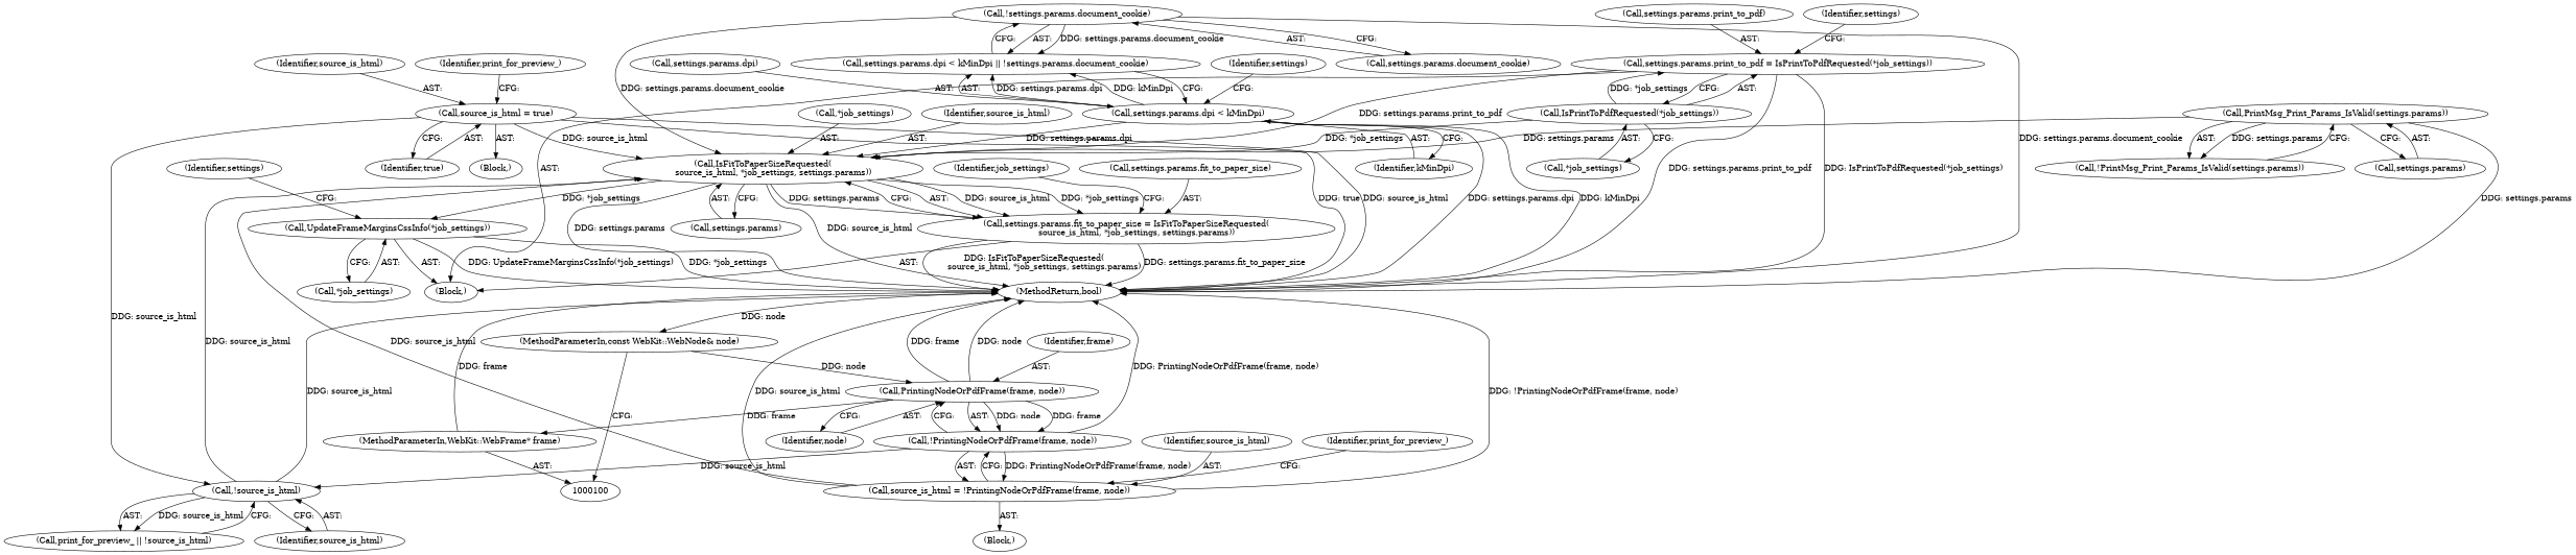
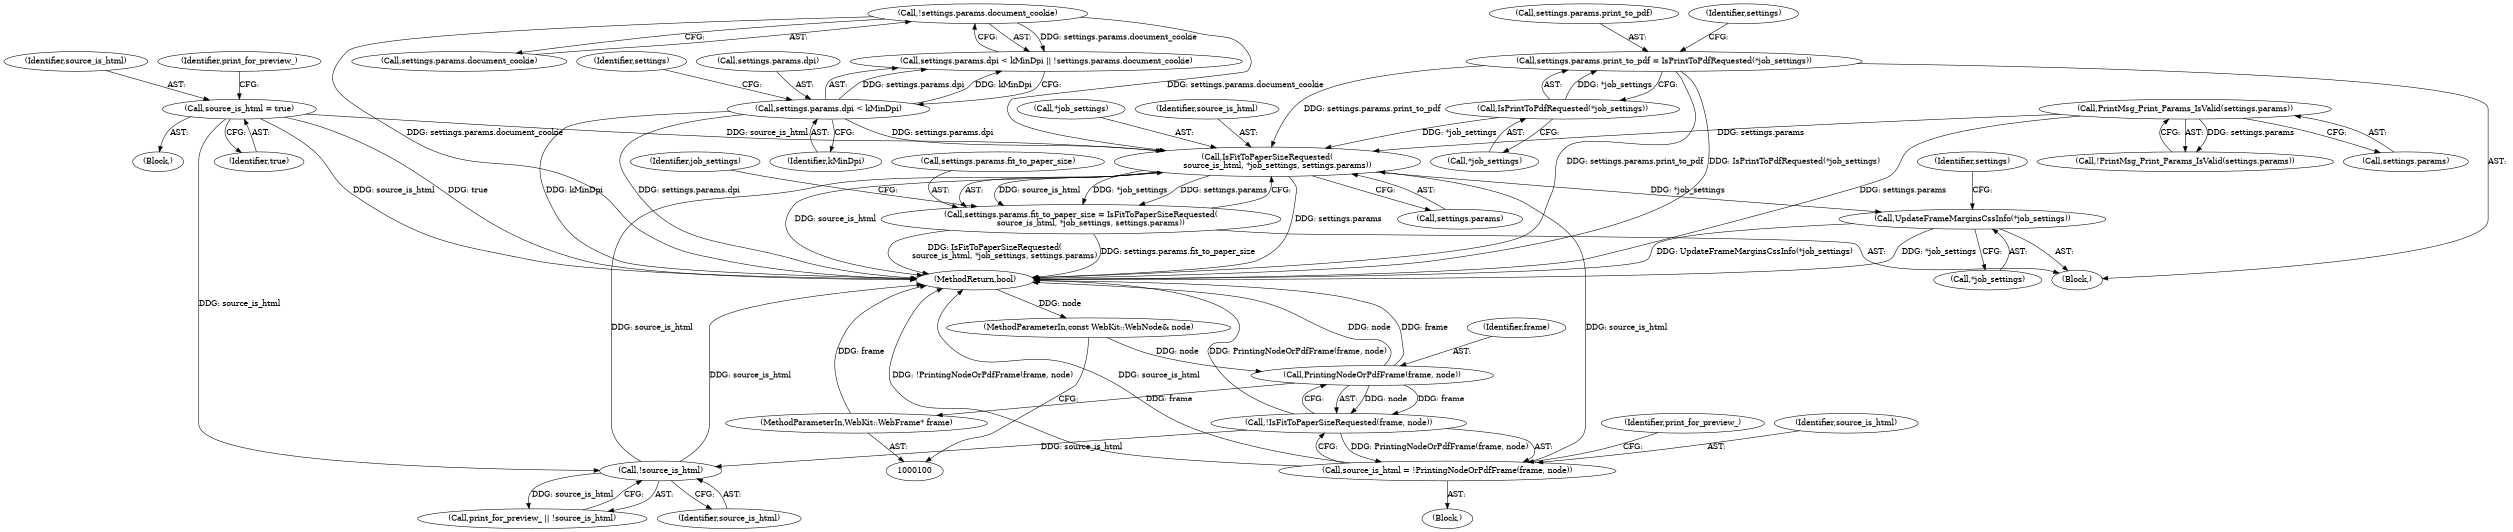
  digraph {
    n1 [label="(Call,IsFitToPaperSizeRequested(\n        source_is_html, *job_settings, settings.params))"]
    n2 [label="(Call,settings.params.fit_to_paper_size = IsFitToPaperSizeRequested(\n        source_is_html, *job_settings, settings.params))"]
    n3 [label="(Call,UpdateFrameMarginsCssInfo(*job_settings))"]
    n4 [label="(Call,settings.params)"]
    n5 [label="(MethodReturn,bool)"]
    n6 [label="(Block,)"]
    n7 [label="(Call,*job_settings)"]
    n8 [label="(MethodParameterIn,const WebKit::WebNode& node)"]
    n9 [label="(Call,source_is_html = true)"]
    n10 [label="(Call,!source_is_html)"]
    n11 [label="(Identifier,true)"]
    n12 [label="(Block,)"]
    n13 [label="(Call,print_for_preview_ || !source_is_html)"]
    n14 [label="(Identifier,source_is_html)"]
    n15 [label="(Call,source_is_html = !PrintingNodeOrPdfFrame(frame, node))"]
-   n16 [label="(Call,!PrintingNodeOrPdfFrame(frame, node))"]
+   n16 [label="(Call,!IsFitToPaperSizeRequested(frame, node))"]
    n17 [label="(Block,)"]
    n18 [label="(Call,PrintingNodeOrPdfFrame(frame, node))"]
-   n19 [label="(Identifier,node)"]
    n20 [label="(MethodParameterIn,WebKit::WebFrame* frame)"]
    1000100
    n22 [label="(Call,IsPrintToPdfRequested(*job_settings))"]
    n23 [label="(Call,settings.params.print_to_pdf = IsPrintToPdfRequested(*job_settings))"]
    n24 [label="(Call,*job_settings)"]
    n25 [label="(Call,!settings.params.document_cookie)"]
    n26 [label="(Call,settings.params.document_cookie)"]
    n27 [label="(Call,settings.params.dpi < kMinDpi || !settings.params.document_cookie)"]
    n28 [label="(Call,settings.params.dpi < kMinDpi)"]
    n29 [label="(Call,PrintMsg_Print_Params_IsValid(settings.params))"]
    n30 [label="(Call,!PrintMsg_Print_Params_IsValid(settings.params))"]
    n31 [label="(Call,settings.params)"]
    n32 [label="(Identifier,kMinDpi)"]
    n33 [label="(Identifier,settings)"]
    n34 [label="(Identifier,print_for_preview_)"]
    n35 [label="(Identifier,job_settings)"]
    n36 [label="(Identifier,settings)"]
    n37 [label="(Identifier,settings)"]
    n38 [label="(Identifier,source_is_html)"]
    n39 [label="(Call,*job_settings)"]
    n40 [label="(Identifier,print_for_preview_)"]
    n41 [label="(Identifier,source_is_html)"]
    n42 [label="(Call,settings.params.dpi)"]
    n43 [label="(Identifier,source_is_html)"]
    n44 [label="(Call,settings.params.fit_to_paper_size)"]
    n45 [label="(Call,settings.params.print_to_pdf)"]
    n46 [label="(Identifier,frame)"]
    n1 -> n2 [label="AST: "]
    n1 -> n2 [label="DDG: source_is_html"]
    n1 -> n2 [label="DDG: *job_settings"]
    n1 -> n2 [label="DDG: settings.params"]
    n1 -> n3 [label="DDG: *job_settings"]
    n1 -> n4 [label="CFG: "]
    n1 -> n5 [label="DDG: settings.params"]
    n1 -> n5 [label="DDG: source_is_html"]
    n2 -> n1 [label="CFG: "]
    n2 -> n5 [label="DDG: IsFitToPaperSizeRequested(\n        source_is_html, *job_settings, settings.params)"]
    n2 -> n5 [label="DDG: settings.params.fit_to_paper_size"]
    n2 -> n6 [label="AST: "]
    n3 -> n5 [label="DDG: *job_settings"]
    n3 -> n5 [label="DDG: UpdateFrameMarginsCssInfo(*job_settings)"]
    n3 -> n6 [label="AST: "]
    n3 -> n7 [label="CFG: "]
    n4 -> n1 [label="AST: "]
    n5 -> n8 [label="DDG: node"]
    n7 -> n3 [label="AST: "]
    n8 -> n18 [label="DDG: node"]
    n8 -> 1000100 [label="CFG: "]
    n9 -> n1 [label="DDG: source_is_html"]
    n9 -> n5 [label="DDG: true"]
    n9 -> n5 [label="DDG: source_is_html"]
    n9 -> n10 [label="DDG: source_is_html"]
    n9 -> n11 [label="CFG: "]
    n9 -> n12 [label="AST: "]
    n10 -> n1 [label="DDG: source_is_html"]
    n10 -> n5 [label="DDG: source_is_html"]
    n10 -> n13 [label="AST: "]
    n10 -> n13 [label="DDG: source_is_html"]
    n10 -> n14 [label="CFG: "]
    n11 -> n9 [label="AST: "]
    n13 -> n10 [label="CFG: "]
    n14 -> n10 [label="AST: "]
    n15 -> n1 [label="DDG: source_is_html"]
    n15 -> n5 [label="DDG: !PrintingNodeOrPdfFrame(frame, node)"]
    n15 -> n5 [label="DDG: source_is_html"]
    n15 -> n16 [label="CFG: "]
    n15 -> n17 [label="AST: "]
    n16 -> n5 [label="DDG: PrintingNodeOrPdfFrame(frame, node)"]
    n16 -> n10 [label="DDG: source_is_html"]
    n16 -> n15 [label="AST: "]
    n16 -> n15 [label="DDG: PrintingNodeOrPdfFrame(frame, node)"]
    n16 -> n18 [label="CFG: "]
    n18 -> n5 [label="DDG: frame"]
    n18 -> n5 [label="DDG: node"]
    n18 -> n16 [label="AST: "]
    n18 -> n16 [label="DDG: frame"]
    n18 -> n16 [label="DDG: node"]
-   n18 -> n19 [label="CFG: "]
    n18 -> n20 [label="DDG: frame"]
-   n19 -> n18 [label="AST: "]
    n20 -> n5 [label="DDG: frame"]
    n20 -> 1000100 [label="AST: "]
    n22 -> n1 [label="DDG: *job_settings"]
    n22 -> n23 [label="AST: "]
    n22 -> n23 [label="DDG: *job_settings"]
    n22 -> n24 [label="CFG: "]
    n23 -> n1 [label="DDG: settings.params.print_to_pdf"]
    n23 -> n5 [label="DDG: settings.params.print_to_pdf"]
    n23 -> n5 [label="DDG: IsPrintToPdfRequested(*job_settings)"]
    n23 -> n6 [label="AST: "]
    n23 -> n22 [label="CFG: "]
    n24 -> n22 [label="AST: "]
    n25 -> n1 [label="DDG: settings.params.document_cookie"]
    n25 -> n5 [label="DDG: settings.params.document_cookie"]
    n25 -> n26 [label="CFG: "]
    n25 -> n27 [label="AST: "]
    n25 -> n27 [label="DDG: settings.params.document_cookie"]
    n26 -> n25 [label="AST: "]
    n27 -> n25 [label="CFG: "]
    n27 -> n28 [label="CFG: "]
    n28 -> n1 [label="DDG: settings.params.dpi"]
    n28 -> n5 [label="DDG: kMinDpi"]
    n28 -> n5 [label="DDG: settings.params.dpi"]
    n28 -> n27 [label="AST: "]
    n28 -> n27 [label="DDG: settings.params.dpi"]
    n28 -> n27 [label="DDG: kMinDpi"]
    n28 -> n32 [label="CFG: "]
    n29 -> n1 [label="DDG: settings.params"]
    n29 -> n5 [label="DDG: settings.params"]
    n29 -> n30 [label="AST: "]
    n29 -> n30 [label="DDG: settings.params"]
    n29 -> n31 [label="CFG: "]
    n30 -> n29 [label="CFG: "]
    n31 -> n29 [label="AST: "]
    n32 -> n28 [label="AST: "]
    n33 -> n23 [label="CFG: "]
    n34 -> n9 [label="CFG: "]
    n35 -> n2 [label="CFG: "]
    n36 -> n3 [label="CFG: "]
    n37 -> n28 [label="CFG: "]
    n38 -> n15 [label="AST: "]
    n39 -> n1 [label="AST: "]
    n40 -> n15 [label="CFG: "]
    n41 -> n1 [label="AST: "]
    n42 -> n28 [label="AST: "]
    n43 -> n9 [label="AST: "]
    n44 -> n2 [label="AST: "]
    n45 -> n23 [label="AST: "]
    n46 -> n18 [label="AST: "]
  }
